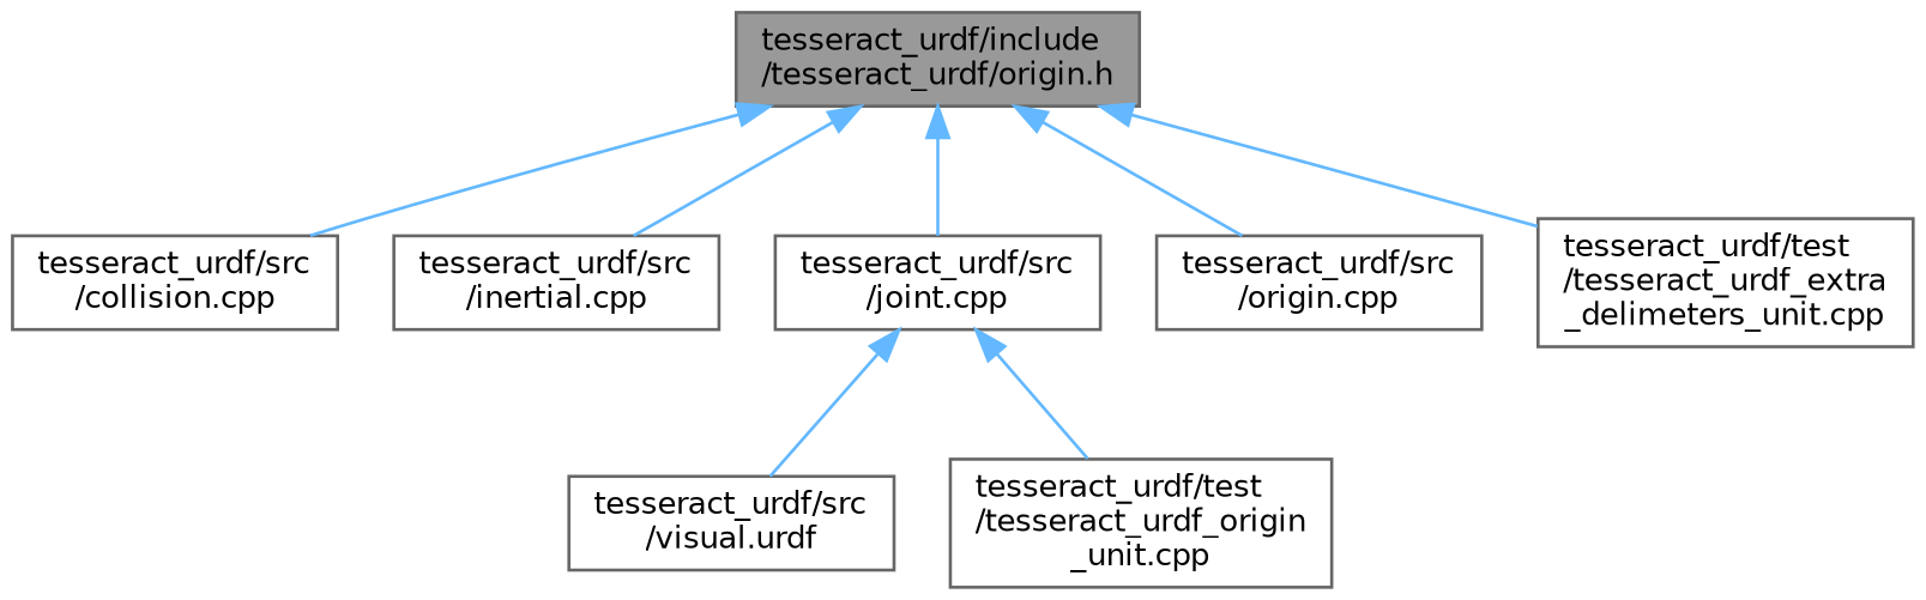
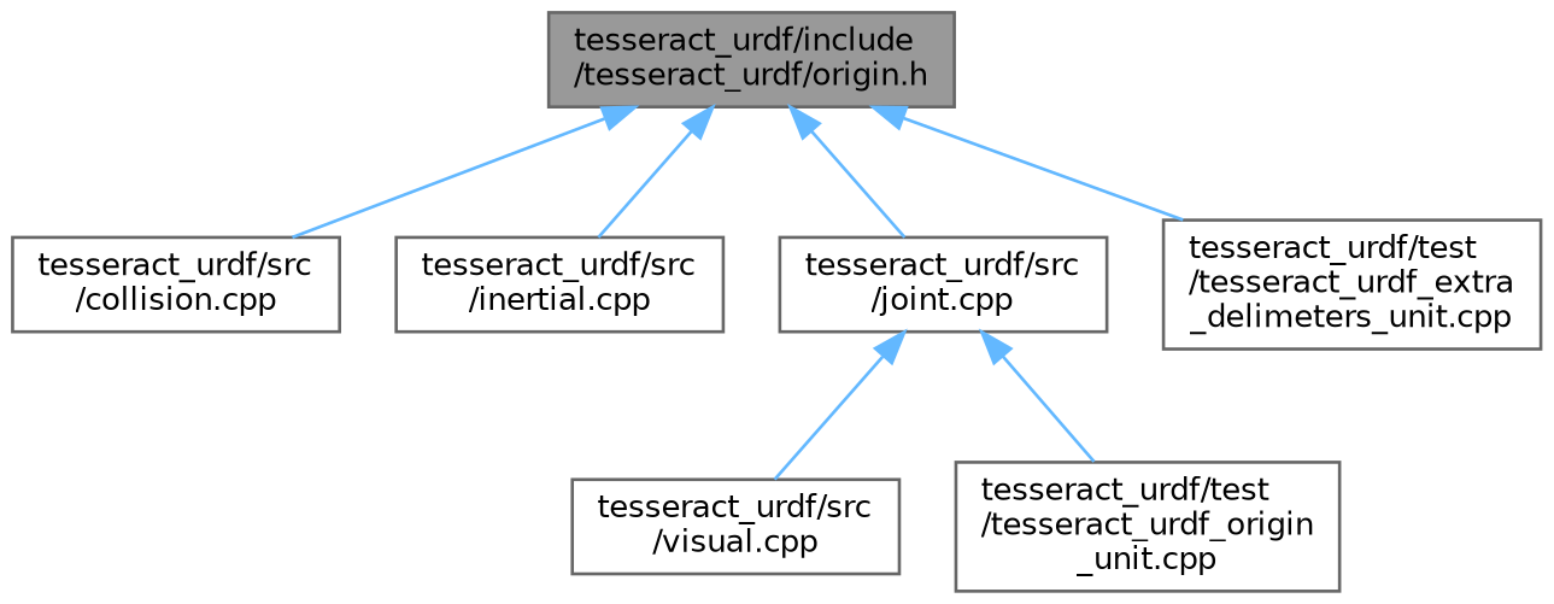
  digraph {
    node [color=grey40 fillcolor=white fontname=Helvetica fontsize=10 shape=box style=filled]
    edge [color=steelblue1 dir=back fontname=Helvetica fontsize=10 labelfontname=Helvetica labelfontsize=10 style=solid]
    n1 [color=gray40 fillcolor=grey60 fontcolor=black height=0.2 label="tesseract_urdf/include\l/tesseract_urdf/origin.h" width=0.4]
    n2 [height=0.2 label="tesseract_urdf/src\l/collision.cpp" width=0.4]
    n3 [height=0.2 label="tesseract_urdf/src\l/inertial.cpp" width=0.4]
    n4 [height=0.2 label="tesseract_urdf/src\l/joint.cpp" width=0.4]
-   n5 [height=0.2 label="tesseract_urdf/src\l/origin.cpp" width=0.4]
    n6 [height=0.2 label="tesseract_urdf/test\l/tesseract_urdf_extra\l_delimeters_unit.cpp" width=0.4]
-   n7 [height=0.2 label="tesseract_urdf/src\l/visual.urdf" width=0.4]
+   n7 [height=0.2 label="tesseract_urdf/src\l/visual.cpp" width=0.4]
    n8 [height=0.2 label="tesseract_urdf/test\l/tesseract_urdf_origin\l_unit.cpp" width=0.4]
    n1 -> n2
    n1 -> n3
    n1 -> n4
-   n1 -> n5
    n1 -> n6
    n4 -> n7
    n4 -> n8
  }
